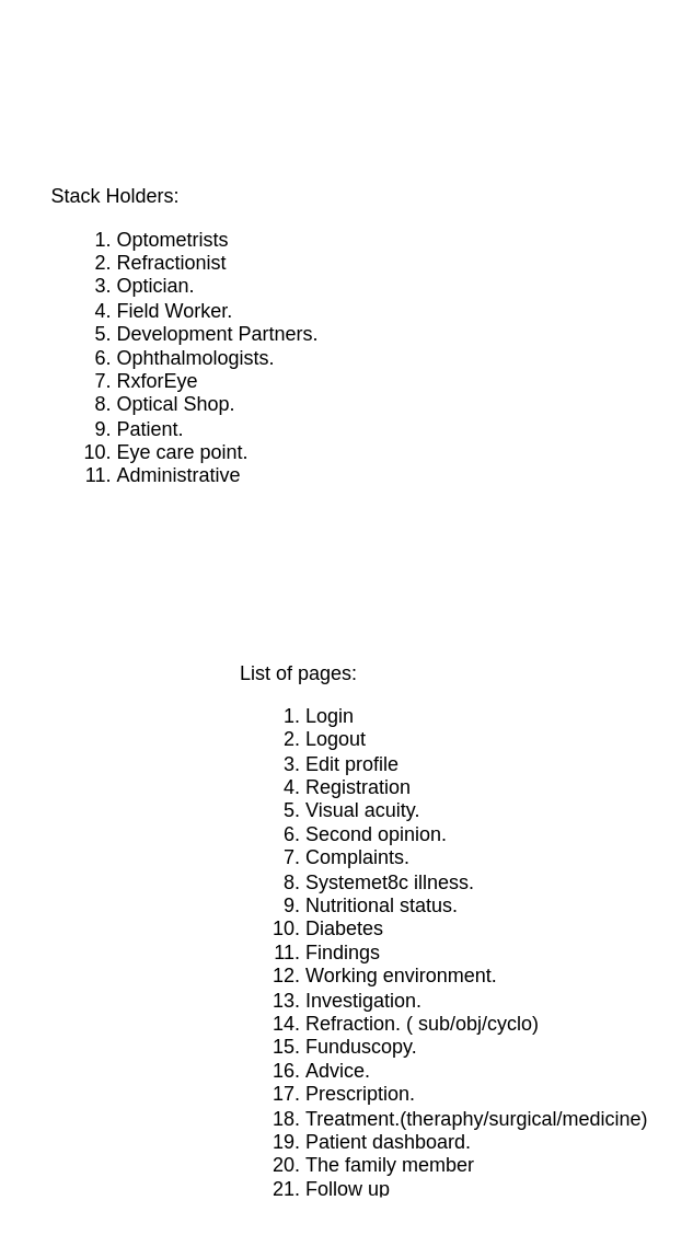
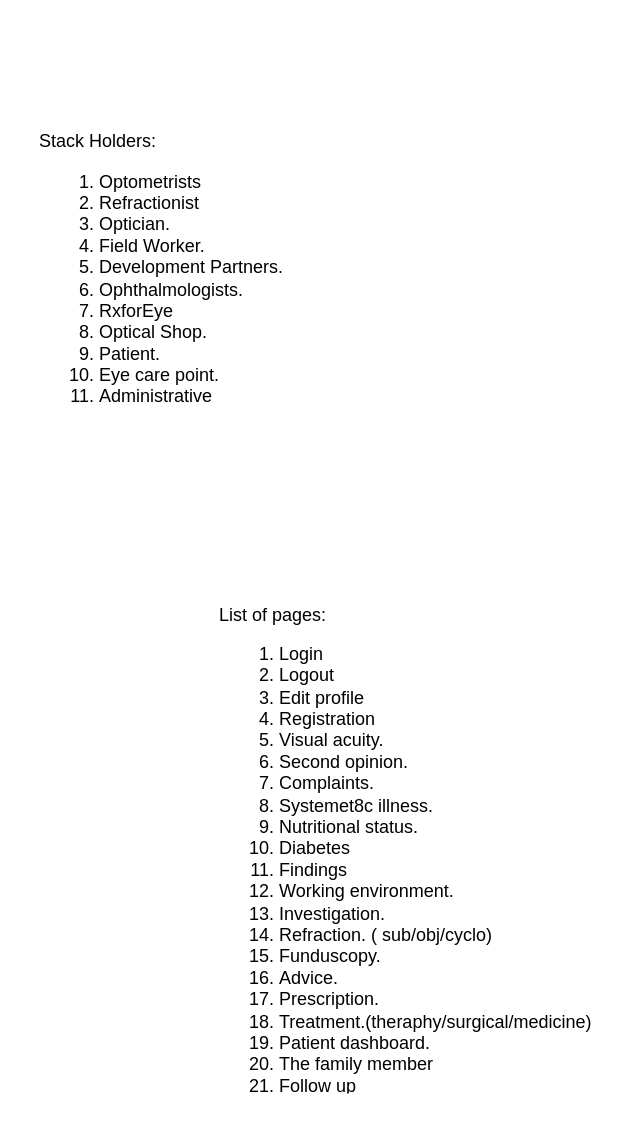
  <mxCell id="0" />
  <mxCell id="1" parent="0" />
- <mxCell id="2" value="Stack Holders:&lt;div&gt;&lt;ol&gt;&lt;li&gt;Optometrists&lt;/li&gt;&lt;li&gt;Refractionist&lt;/li&gt;&lt;li&gt;Optician.&lt;/li&gt;&lt;li&gt;Field Worker.&lt;/li&gt;&lt;li&gt;Development Partners.&lt;/li&gt;&lt;li&gt;Ophthalmologists.&lt;/li&gt;&lt;li&gt;RxforEye&lt;/li&gt;&lt;li&gt;Optical Shop.&lt;/li&gt;&lt;li&gt;Patient.&lt;/li&gt;&lt;li&gt;Eye care point.&lt;/li&gt;&lt;li&gt;Administrative&lt;/li&gt;&lt;/ol&gt;&lt;/div&gt;" style="text;strokeColor=none;fillColor=none;align=left;verticalAlign=middle;spacingLeft=4;spacingRight=4;overflow=hidden;points=[[0,0.5],[1,0.5]];portConstraint=eastwest;rotatable=0;whiteSpace=wrap;html=1;labelPosition=center;verticalLabelPosition=middle;" parent="1" vertex="1"><mxGeometry x="25" y="45" width="260" height="330" as="geometry" /></mxCell>
+ <mxCell id="2" value="Stack Holders:&lt;div&gt;&lt;ol&gt;&lt;li&gt;Optometrists&lt;/li&gt;&lt;li&gt;Refractionist&lt;/li&gt;&lt;li&gt;Optician.&lt;/li&gt;&lt;li&gt;Field Worker.&lt;/li&gt;&lt;li&gt;Development Partners.&lt;/li&gt;&lt;li&gt;Ophthalmologists.&lt;/li&gt;&lt;li&gt;RxforEye&lt;/li&gt;&lt;li&gt;Optical Shop.&lt;/li&gt;&lt;li&gt;Patient.&lt;/li&gt;&lt;li&gt;Eye care point.&lt;/li&gt;&lt;li&gt;Administrative&lt;/li&gt;&lt;/ol&gt;&lt;/div&gt;" style="text;strokeColor=none;fillColor=none;align=left;verticalAlign=middle;spacingLeft=4;spacingRight=4;overflow=hidden;points=[[0,0.5],[1,0.5]];portConstraint=eastwest;rotatable=0;whiteSpace=wrap;html=1;labelPosition=center;verticalLabelPosition=middle;" parent="1" vertex="1"><mxGeometry x="20" y="20" width="260" height="330" as="geometry" /></mxCell>
  <mxCell id="3" value="List of pages:&lt;div&gt;&lt;ol&gt;&lt;li&gt;Login&lt;/li&gt;&lt;li&gt;Logout&lt;/li&gt;&lt;li&gt;Edit profile&lt;/li&gt;&lt;li&gt;Registration&lt;/li&gt;&lt;li&gt;Visual acuity.&lt;/li&gt;&lt;li&gt;Second opinion.&lt;/li&gt;&lt;li&gt;Complaints.&lt;/li&gt;&lt;li&gt;Systemet8c illness.&lt;/li&gt;&lt;li&gt;Nutritional status.&lt;/li&gt;&lt;li&gt;Diabetes&amp;nbsp;&lt;/li&gt;&lt;li&gt;Findings&lt;/li&gt;&lt;li&gt;Working environment.&lt;/li&gt;&lt;li&gt;Investigation.&lt;/li&gt;&lt;li&gt;Refraction. ( sub/obj/cyclo)&lt;/li&gt;&lt;li&gt;Funduscopy.&lt;/li&gt;&lt;li&gt;Advice.&lt;/li&gt;&lt;li&gt;Prescription.&lt;/li&gt;&lt;li&gt;Treatment.(theraphy/surgical/medicine)&lt;/li&gt;&lt;li&gt;Patient dashboard.&lt;/li&gt;&lt;li&gt;The family member&lt;/li&gt;&lt;li&gt;Follow up&lt;/li&gt;&lt;li&gt;Medicine ordered&lt;/li&gt;&lt;li&gt;Glass order.&lt;/li&gt;&lt;li&gt;Previous treatment history.&lt;/li&gt;&lt;li&gt;Reports and printing.&lt;/li&gt;&lt;li&gt;Share information.&lt;/li&gt;&lt;li&gt;Optical Shop index.&lt;/li&gt;&lt;/ol&gt;&lt;/div&gt;" style="text;strokeColor=none;fillColor=none;align=left;verticalAlign=middle;spacingLeft=4;spacingRight=4;overflow=hidden;points=[[0,0.5],[1,0.5]];portConstraint=eastwest;rotatable=0;whiteSpace=wrap;html=1;labelPosition=center;verticalLabelPosition=middle;" parent="1" vertex="1"><mxGeometry x="140" y="400" width="260" height="330" as="geometry" /></mxCell>
